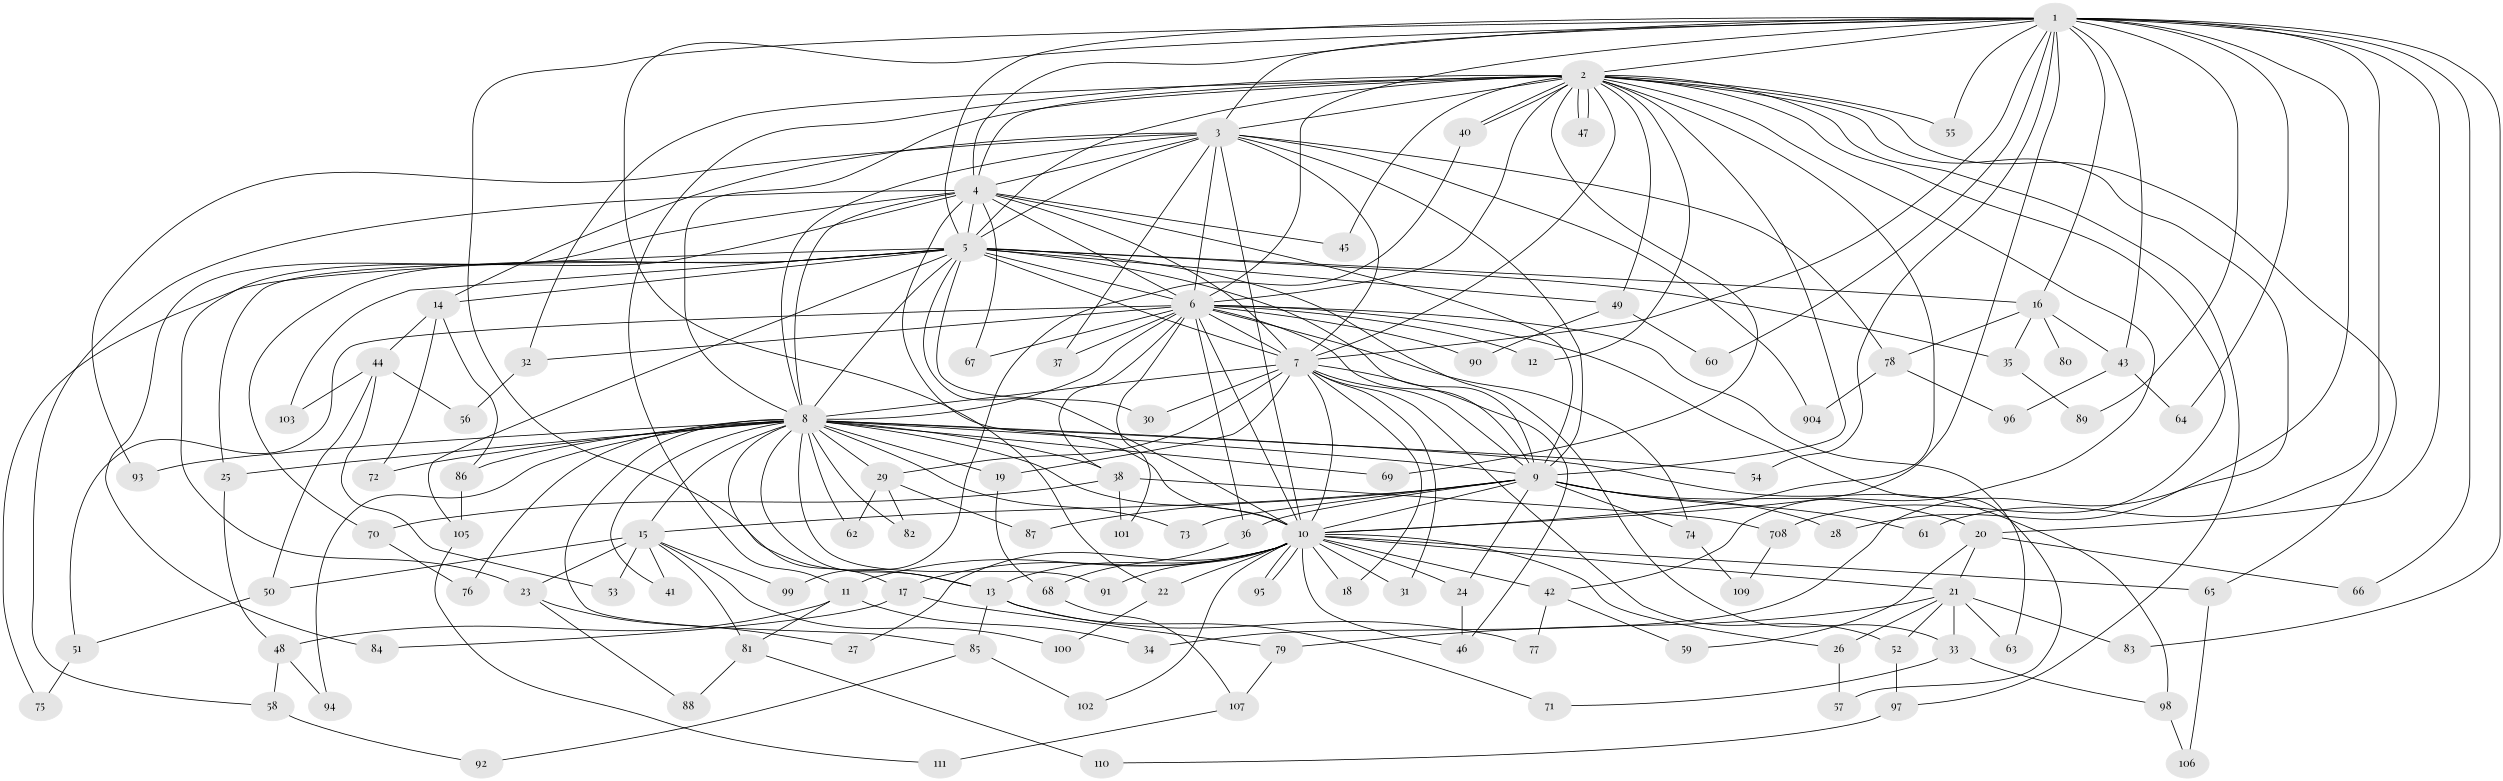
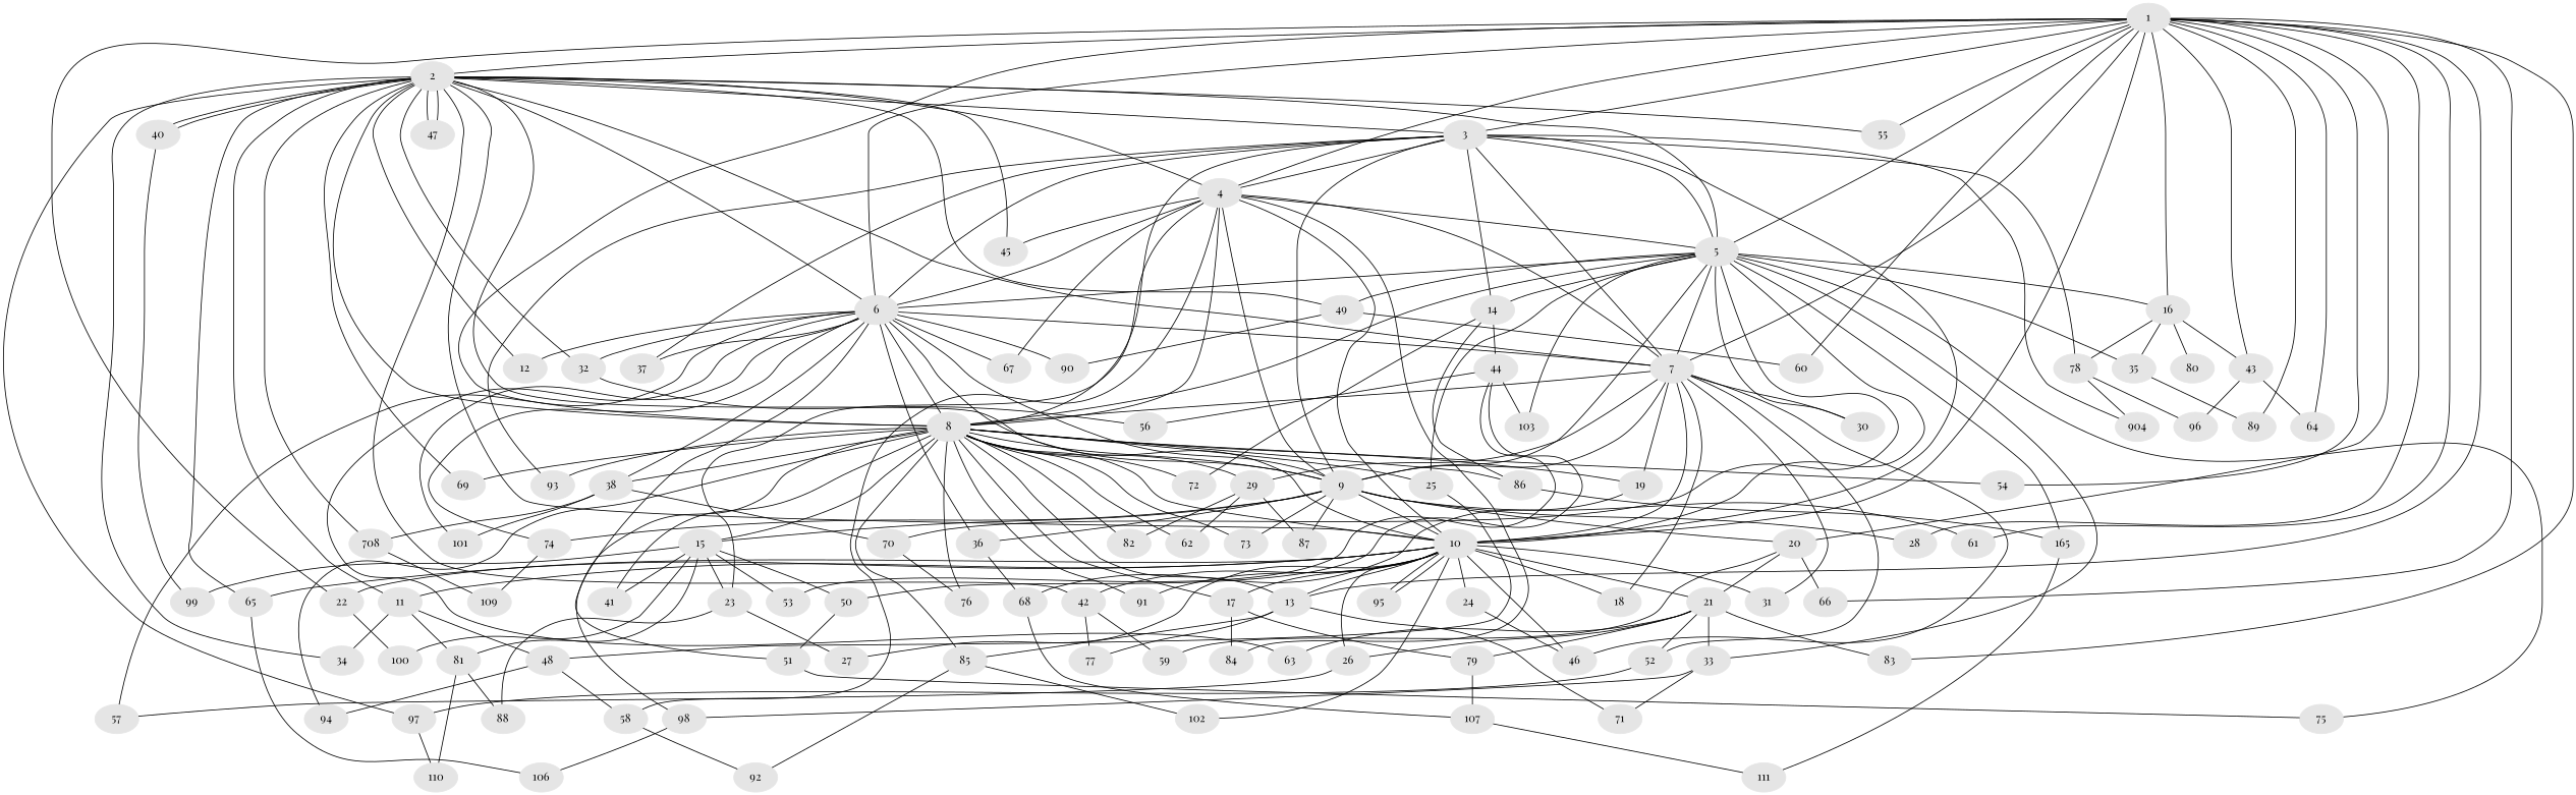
  graph {
    fontname="Playfair Display"
    node [color=gray90 fontname="Playfair Display" style=filled]
    edge [fontname="Playfair Display"]
    1
    2
    3
    4
    5
    6
    7
    8
    10
    16
    20
    22
    28
    43
    54
    55
    60
    61
    64
    66
    83
    89
    13
    9
    11
    12
    32
    34
    40
    42
    45
    47
    49
    65
    69
    97
    n37 [label=708]
    14
    37
    78
    93
    n42 [label=904]
    23
    58
    67
    84
    25
    30
    33
    35
    70
    75
    103
-   105
+   105 [label=165]
    36
    38
    51
    57
    63
    74
    90
    101
    18
    19
    29
    31
    46
    52
    15
    17
    41
    62
    72
    73
    76
    82
    85
    86
    91
    94
    98
    24
    87
    21
    26
    27
    95
    102
    80
    59
    100
    96
    48
    81
    56
    99
    77
    106
    110
    109
    44
    88
    50
    53
    92
    71
    111
    68
    79
    107
    1 -- 2
    1 -- 3
    1 -- 4
    1 -- 5
    1 -- 6
    1 -- 7
+   1 -- 8
    1 -- 10
    1 -- 16
    1 -- 20
    1 -- 22
    1 -- 28
    1 -- 43
    1 -- 54
    1 -- 55
    1 -- 60
    1 -- 61
    1 -- 64
    1 -- 66
    1 -- 83
    1 -- 89
    1 -- 13
    2 -- 3
    2 -- 4
    2 -- 5
    2 -- 6
    2 -- 7
    2 -- 8
    2 -- 10
    2 -- 55
    2 -- 9
    2 -- 11
    2 -- 12
    2 -- 32
    2 -- 34
    2 -- 40
    2 -- 40
    2 -- 42
    2 -- 45
    2 -- 47
    2 -- 47
    2 -- 49
    2 -- 65
    2 -- 69
    2 -- 97
    2 -- n37
    3 -- 4
    3 -- 5
    3 -- 6
    3 -- 7
    3 -- 8
    3 -- 10
    3 -- 9
    3 -- 14
    3 -- 37
    3 -- 78
    3 -- 93
    3 -- n42
    4 -- 5
    4 -- 6
    4 -- 7
    4 -- 8
    4 -- 10
    4 -- 9
    4 -- 45
    4 -- 23
    4 -- 58
    4 -- 67
    4 -- 84
    5 -- 6
    5 -- 7
    5 -- 8
    5 -- 10
    5 -- 16
    5 -- 9
    5 -- 49
    5 -- 14
    5 -- 25
    5 -- 30
    5 -- 33
    5 -- 35
    5 -- 70
    5 -- 75
    5 -- 103
    5 -- 105
    6 -- 7
    6 -- 8
    6 -- 10
    6 -- 9
    6 -- 12
    6 -- 32
    6 -- 37
    6 -- 67
    6 -- 36
    6 -- 38
    6 -- 51
    6 -- 57
    6 -- 63
    6 -- 74
    6 -- 90
    6 -- 101
    7 -- 8
    7 -- 10
    7 -- 9
    7 -- 30
    7 -- 18
    7 -- 19
    7 -- 29
    7 -- 31
    7 -- 46
    7 -- 52
    8 -- 10
    8 -- 54
    8 -- 13
    8 -- 9
    8 -- 69
    8 -- 93
    8 -- 25
    8 -- 38
    8 -- 19
    8 -- 29
    8 -- 15
    8 -- 17
    8 -- 41
    8 -- 62
    8 -- 72
    8 -- 73
    8 -- 76
    8 -- 82
    8 -- 85
    8 -- 86
    8 -- 91
    8 -- 94
    8 -- 98
    10 -- 22
    10 -- 13
    10 -- 11
    10 -- 42
    10 -- 65
    10 -- 18
    10 -- 31
    10 -- 46
    10 -- 17
    10 -- 91
    10 -- 24
    10 -- 21
    10 -- 26
    10 -- 27
    10 -- 95
    10 -- 95
    10 -- 102
    16 -- 43
    16 -- 78
    16 -- 35
    16 -- 80
    20 -- 66
    20 -- 21
    20 -- 59
    22 -- 100
    43 -- 64
    43 -- 96
    13 -- 85
    13 -- 77
    13 -- 71
    9 -- 10
    9 -- 20
    9 -- 28
    9 -- 61
    9 -- 36
    9 -- 74
    9 -- 15
    9 -- 73
-   9 -- 24
    9 -- 87
    11 -- 34
    11 -- 48
    11 -- 81
    32 -- 56
    40 -- 99
    42 -- 59
    42 -- 77
    49 -- 60
    49 -- 90
    65 -- 106
    97 -- 110
    n37 -- 109
    14 -- 72
    14 -- 86
    14 -- 44
    78 -- n42
    78 -- 96
    23 -- 27
    23 -- 88
    58 -- 92
    25 -- 48
    33 -- 98
    33 -- 71
    35 -- 89
    70 -- 76
    105 -- 111
    36 -- 68
    38 -- n37
    38 -- 70
    38 -- 101
    51 -- 75
    74 -- 109
    19 -- 68
    29 -- 62
    29 -- 82
    29 -- 87
    52 -- 97
    15 -- 23
    15 -- 41
    15 -- 100
    15 -- 81
    15 -- 99
    15 -- 50
    15 -- 53
    17 -- 84
    17 -- 79
    85 -- 102
    85 -- 92
    86 -- 105
    98 -- 106
    24 -- 46
    21 -- 83
    21 -- 33
    21 -- 63
    21 -- 52
    21 -- 26
    21 -- 79
    26 -- 57
    48 -- 58
    48 -- 94
    81 -- 110
    81 -- 88
    44 -- 103
    44 -- 56
    44 -- 50
    44 -- 53
    50 -- 51
    68 -- 107
    79 -- 107
    107 -- 111
  }
